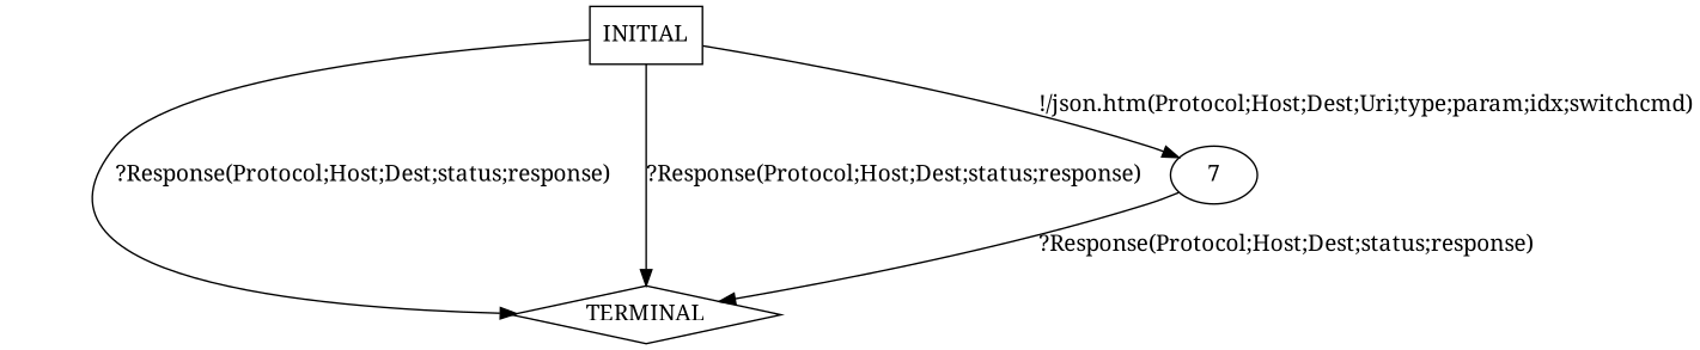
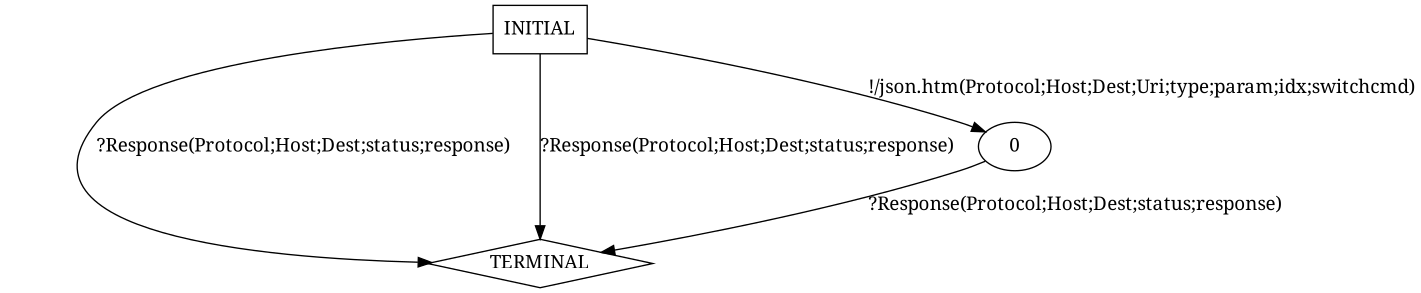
  digraph {
    fontname="Noto Serif"
    node [fontname="Noto Serif"]
    edge [fontname="Noto Serif"]
    n1 [label=INITIAL shape=box]
    n2 [label=TERMINAL shape=diamond]
-   n3 [label=7]
+   n3 [label=0]
    n1 -> n2 [label="?Response(Protocol;Host;Dest;status;response)"]
    n1 -> n2 [label="?Response(Protocol;Host;Dest;status;response)"]
    n1 -> n3 [label="!/json.htm(Protocol;Host;Dest;Uri;type;param;idx;switchcmd)"]
    n3 -> n2 [label="?Response(Protocol;Host;Dest;status;response)"]
  }
